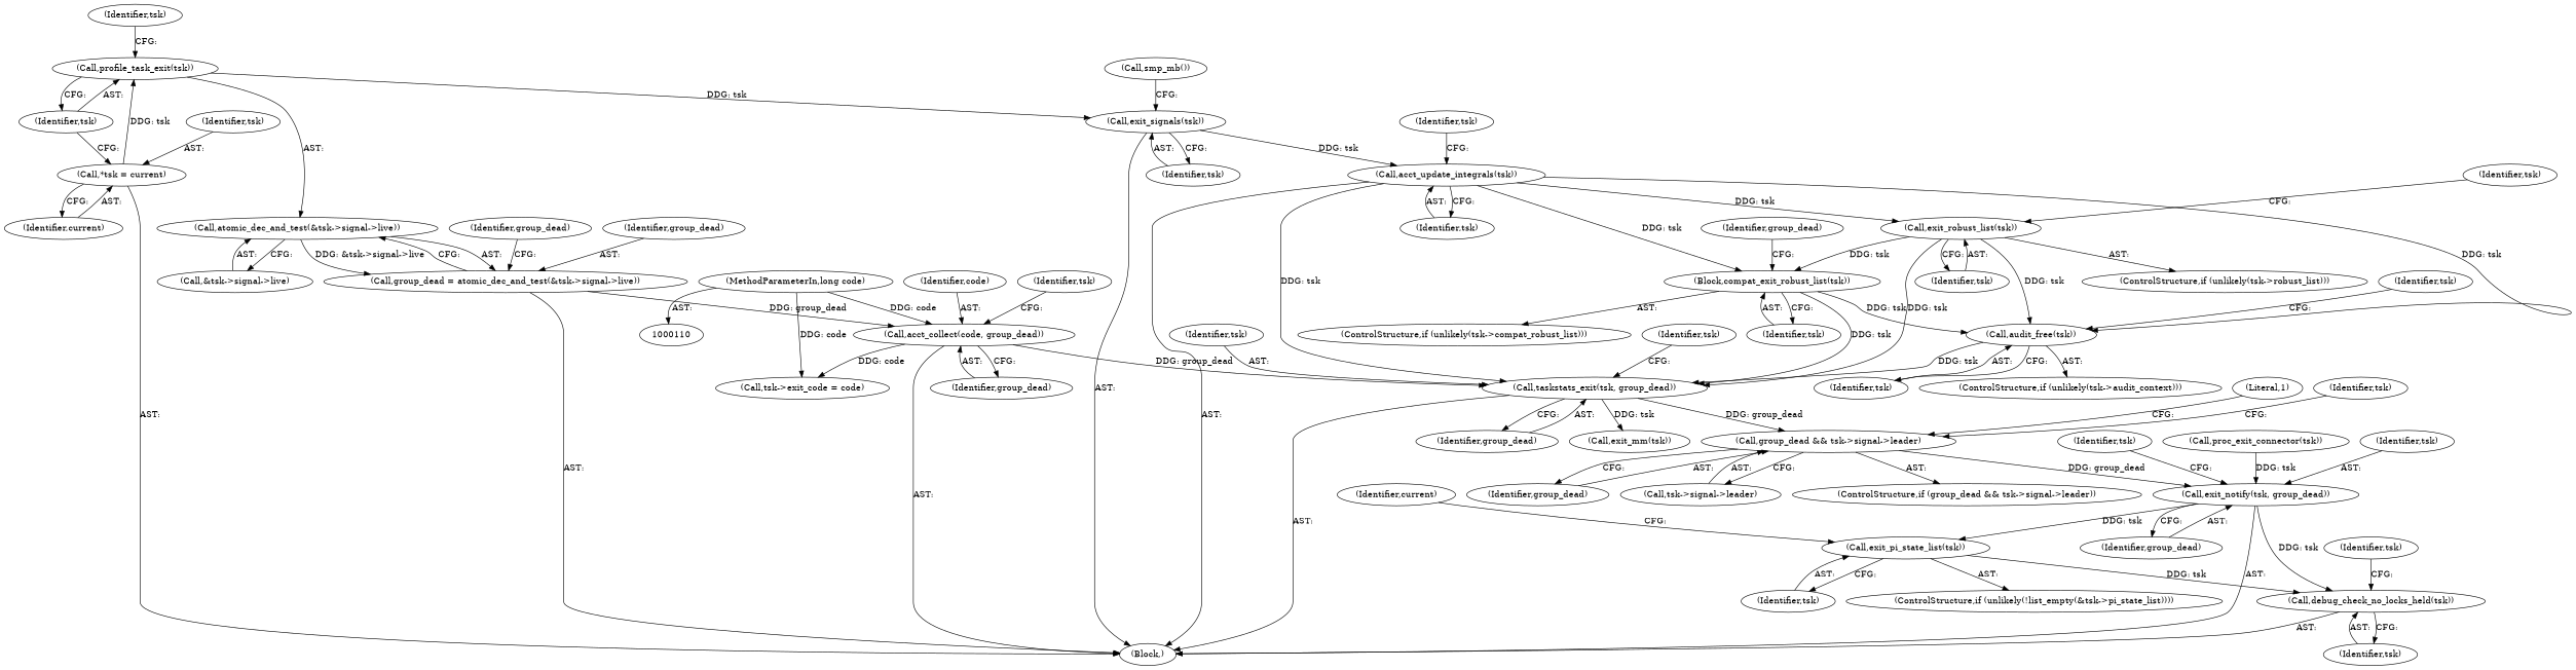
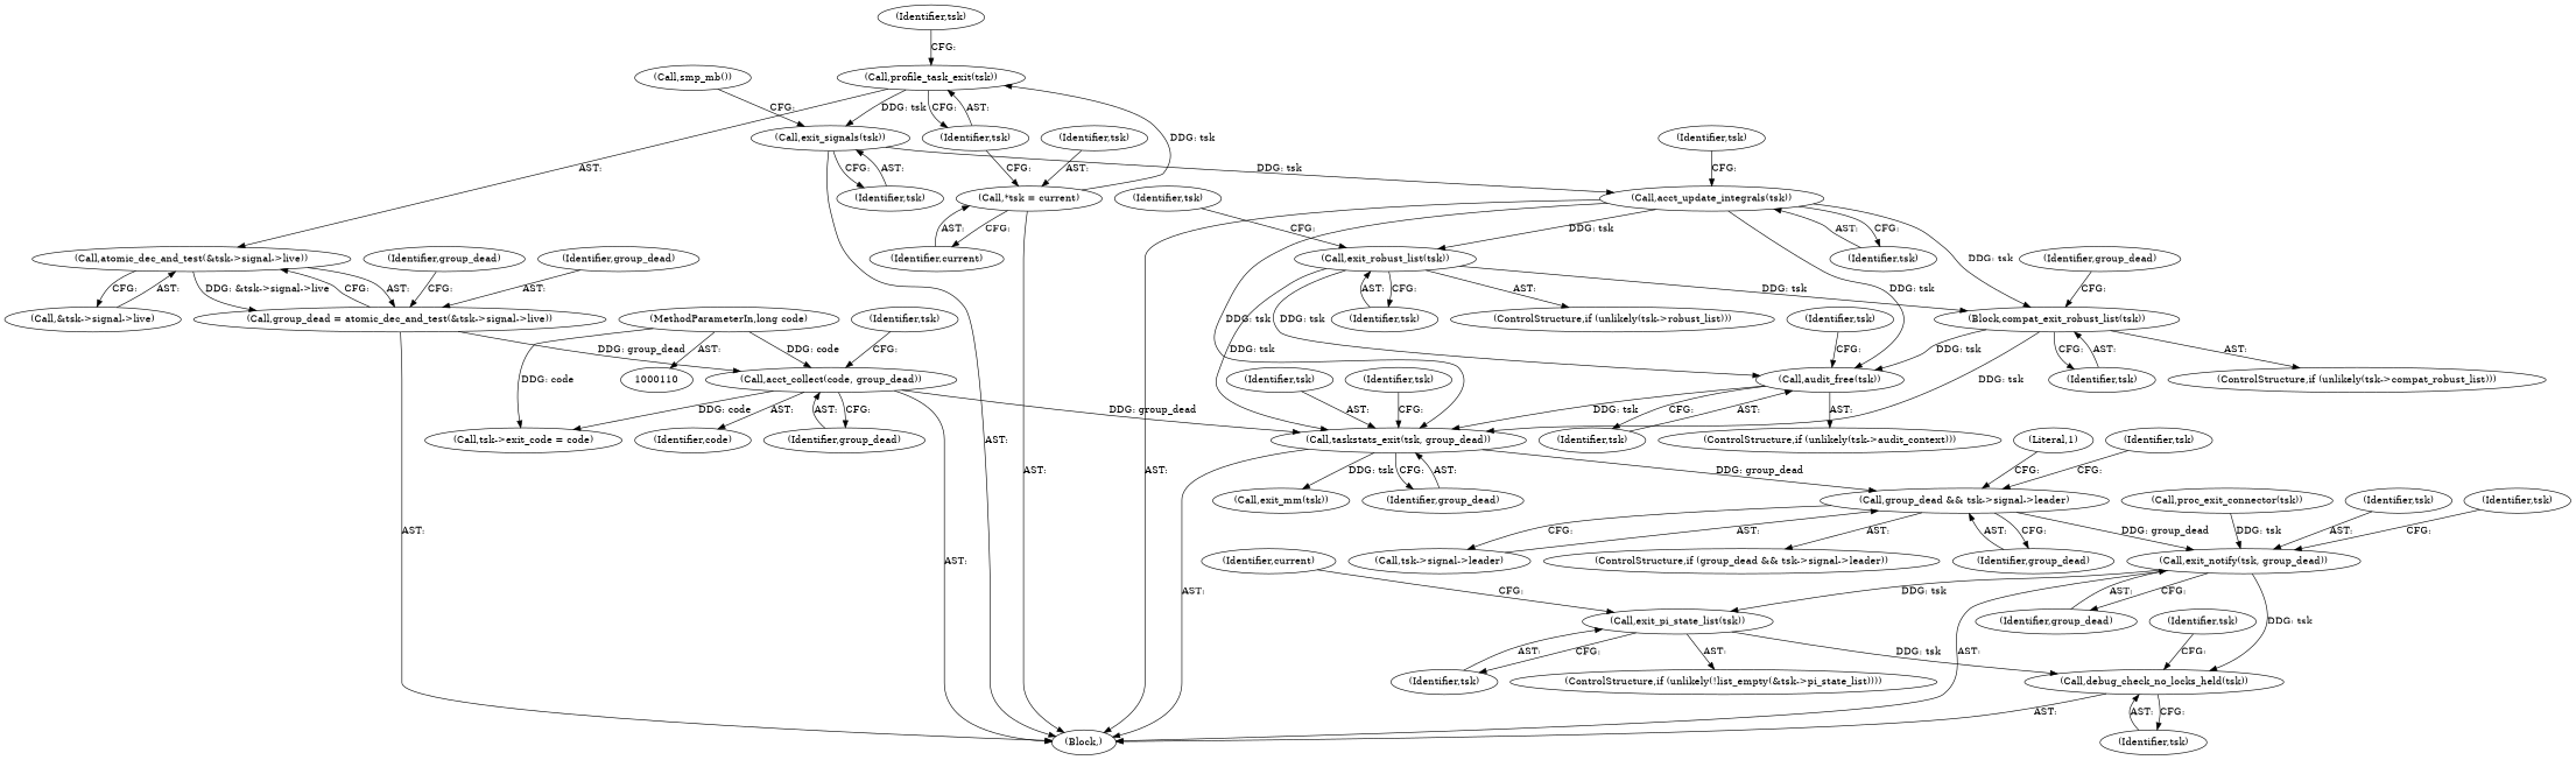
  digraph {
    n1 [label="(Call,group_dead && tsk->signal->leader)"]
    n2 [label="(Call,exit_notify(tsk, group_dead))"]
    n3 [label="(Call,tsk->signal->leader)"]
    n4 [label="(Identifier,group_dead)"]
    n5 [label="(ControlStructure,if (group_dead && tsk->signal->leader))"]
    n6 [label="(Block,)"]
    n7 [label="(Call,exit_pi_state_list(tsk))"]
    n8 [label="(Call,debug_check_no_locks_held(tsk))"]
    n9 [label="(Identifier,group_dead)"]
    n10 [label="(Call,taskstats_exit(tsk, group_dead))"]
    n11 [label="(Identifier,group_dead)"]
    n12 [label="(Call,exit_mm(tsk))"]
    n13 [label="(Call,exit_robust_list(tsk))"]
    n14 [label="(Call,audit_free(tsk))"]
    n15 [label="(Block,compat_exit_robust_list(tsk))"]
    n16 [label="(Identifier,tsk)"]
    n17 [label="(ControlStructure,if (unlikely(tsk->robust_list)))"]
    n18 [label="(ControlStructure,if (unlikely(tsk->audit_context)))"]
    n19 [label="(Identifier,tsk)"]
    n20 [label="(Identifier,tsk)"]
    n21 [label="(ControlStructure,if (unlikely(tsk->compat_robust_list)))"]
    n22 [label="(Call,acct_update_integrals(tsk))"]
    n23 [label="(Identifier,tsk)"]
    n24 [label="(Call,exit_signals(tsk))"]
    n25 [label="(Identifier,tsk)"]
    n26 [label="(Call,profile_task_exit(tsk))"]
    n27 [label="(Identifier,tsk)"]
    n28 [label="(Call,atomic_dec_and_test(&tsk->signal->live))"]
    n29 [label="(Call,*tsk = current)"]
    n30 [label="(Identifier,current)"]
    n31 [label="(Call,acct_collect(code, group_dead))"]
    n32 [label="(Call,tsk->exit_code = code)"]
    n33 [label="(Identifier,group_dead)"]
    n34 [label="(MethodParameterIn,long code)"]
    1000110
    n36 [label="(Call,group_dead = atomic_dec_and_test(&tsk->signal->live))"]
    n37 [label="(Call,&tsk->signal->live)"]
    n38 [label="(Identifier,tsk)"]
    n39 [label="(ControlStructure,if (unlikely(!list_empty(&tsk->pi_state_list))))"]
    n40 [label="(Identifier,tsk)"]
    n41 [label="(Identifier,tsk)"]
    n42 [label="(Identifier,tsk)"]
    n43 [label="(Identifier,group_dead)"]
    n44 [label="(Identifier,tsk)"]
    n45 [label="(Identifier,tsk)"]
    n46 [label="(Literal,1)"]
    n47 [label="(Call,proc_exit_connector(tsk))"]
    n48 [label="(Identifier,tsk)"]
    n49 [label="(Identifier,tsk)"]
    n50 [label="(Identifier,tsk)"]
    n51 [label="(Identifier,tsk)"]
    n52 [label="(Identifier,tsk)"]
    n53 [label="(Identifier,tsk)"]
    n54 [label="(Identifier,group_dead)"]
    n55 [label="(Identifier,current)"]
    n56 [label="(Identifier,code)"]
    n57 [label="(Identifier,tsk)"]
    n58 [label="(Call,smp_mb())"]
    n59 [label="(Identifier,tsk)"]
    n60 [label="(Identifier,group_dead)"]
    n1 -> n2 [label="DDG: group_dead"]
    n1 -> n3 [label="CFG: "]
    n1 -> n4 [label="CFG: "]
    n1 -> n5 [label="AST: "]
    n2 -> n6 [label="AST: "]
    n2 -> n7 [label="DDG: tsk"]
    n2 -> n8 [label="DDG: tsk"]
    n2 -> n9 [label="CFG: "]
    n3 -> n1 [label="AST: "]
    n4 -> n1 [label="AST: "]
    n7 -> n8 [label="DDG: tsk"]
    n7 -> n38 [label="CFG: "]
    n7 -> n39 [label="AST: "]
    n8 -> n6 [label="AST: "]
    n8 -> n40 [label="CFG: "]
    n9 -> n2 [label="AST: "]
    n10 -> n1 [label="DDG: group_dead"]
    n10 -> n6 [label="AST: "]
    n10 -> n11 [label="CFG: "]
    n10 -> n12 [label="DDG: tsk"]
    n11 -> n10 [label="AST: "]
    n13 -> n10 [label="DDG: tsk"]
    n13 -> n14 [label="DDG: tsk"]
    n13 -> n15 [label="DDG: tsk"]
    n13 -> n16 [label="CFG: "]
    n13 -> n17 [label="AST: "]
    n14 -> n10 [label="DDG: tsk"]
    n14 -> n18 [label="AST: "]
    n14 -> n19 [label="CFG: "]
    n15 -> n10 [label="DDG: tsk"]
    n15 -> n14 [label="DDG: tsk"]
    n15 -> n20 [label="CFG: "]
    n15 -> n21 [label="AST: "]
    n16 -> n13 [label="AST: "]
    n19 -> n14 [label="AST: "]
    n20 -> n15 [label="AST: "]
    n22 -> n6 [label="AST: "]
    n22 -> n10 [label="DDG: tsk"]
    n22 -> n13 [label="DDG: tsk"]
    n22 -> n14 [label="DDG: tsk"]
    n22 -> n15 [label="DDG: tsk"]
    n22 -> n23 [label="CFG: "]
    n23 -> n22 [label="AST: "]
    n24 -> n6 [label="AST: "]
    n24 -> n22 [label="DDG: tsk"]
    n24 -> n25 [label="CFG: "]
    n25 -> n24 [label="AST: "]
    n26 -> n24 [label="DDG: tsk"]
    n26 -> n27 [label="CFG: "]
    n26 -> n28 [label="AST: "]
    n27 -> n26 [label="AST: "]
    n27 -> n29 [label="CFG: "]
    n28 -> n36 [label="AST: "]
    n28 -> n36 [label="DDG: &tsk->signal->live"]
    n28 -> n37 [label="CFG: "]
    n29 -> n6 [label="AST: "]
    n29 -> n26 [label="DDG: tsk"]
    n29 -> n30 [label="CFG: "]
    n30 -> n29 [label="AST: "]
    n31 -> n6 [label="AST: "]
    n31 -> n10 [label="DDG: group_dead"]
    n31 -> n32 [label="DDG: code"]
    n31 -> n33 [label="CFG: "]
    n33 -> n31 [label="AST: "]
    n34 -> n31 [label="DDG: code"]
    n34 -> n32 [label="DDG: code"]
    n34 -> 1000110 [label="AST: "]
    n36 -> n6 [label="AST: "]
    n36 -> n28 [label="CFG: "]
    n36 -> n31 [label="DDG: group_dead"]
    n37 -> n28 [label="AST: "]
    n38 -> n7 [label="AST: "]
    n40 -> n8 [label="AST: "]
    n41 -> n14 [label="CFG: "]
    n42 -> n2 [label="CFG: "]
    n43 -> n15 [label="CFG: "]
    n44 -> n26 [label="CFG: "]
    n45 -> n13 [label="CFG: "]
    n46 -> n1 [label="CFG: "]
    n47 -> n2 [label="DDG: tsk"]
    n48 -> n1 [label="CFG: "]
    n49 -> n22 [label="CFG: "]
    n50 -> n31 [label="CFG: "]
    n51 -> n10 [label="AST: "]
    n52 -> n29 [label="AST: "]
    n53 -> n10 [label="CFG: "]
    n54 -> n36 [label="CFG: "]
    n55 -> n7 [label="CFG: "]
-   n56 -> n31 [label="AST: "]
+   n31 -> n56 [label="AST: "]
    n57 -> n2 [label="AST: "]
    n58 -> n24 [label="CFG: "]
    n59 -> n8 [label="CFG: "]
    n60 -> n36 [label="AST: "]
  }
